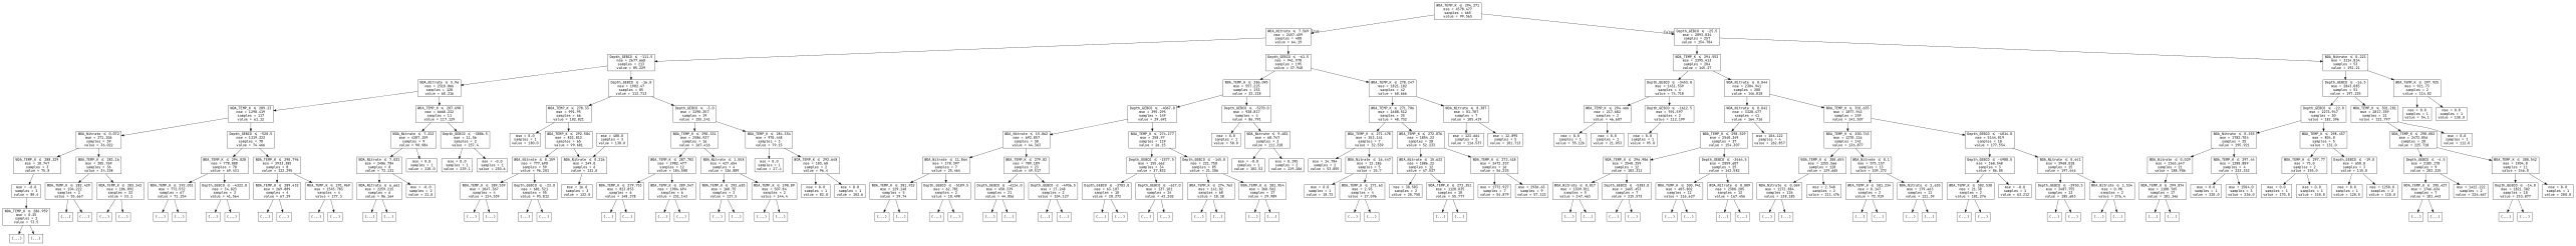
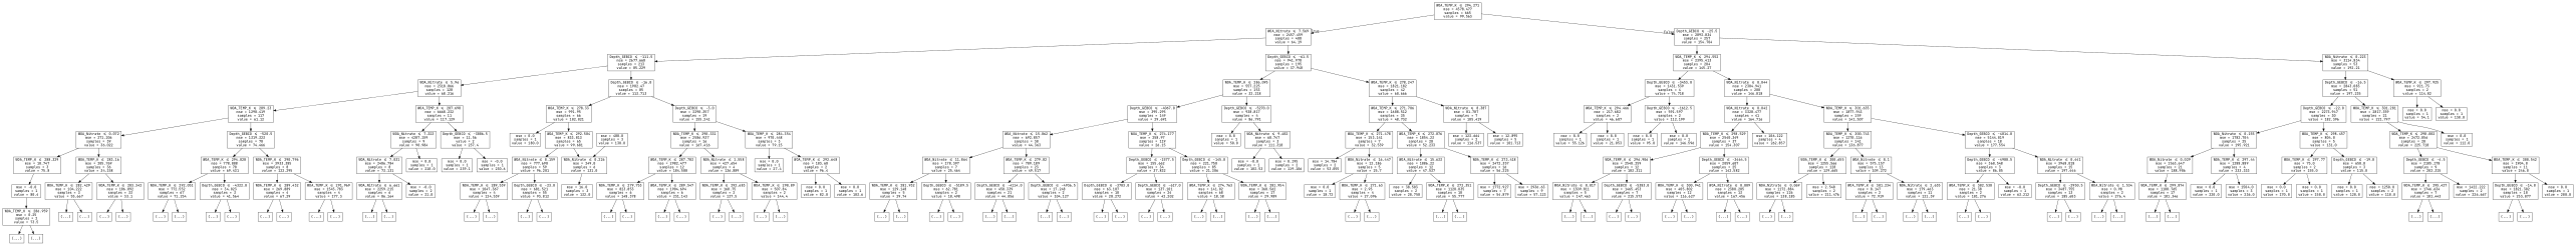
  digraph {
    fontname="JetBrains Mono"
    node [fontname="JetBrains Mono" shape=box]
    edge [fontname="JetBrains Mono"]
    n1 [label="WOA_TEMP_K <= 294.271\nmse = 4578.477\nsamples = 665\nvalue = 99.563"]
    n2 [label="WOA_Nitrate <= 7.569\nmse = 2457.459\nsamples = 408\nvalue = 64.19"]
    n3 [label="Depth_GEBCO <= -25.5\nmse = 2893.834\nsamples = 257\nvalue = 154.704"]
    n4 [label="Depth_GEBCO <= -111.5\nmse = 2677.668\nsamples = 213\nvalue = 85.229"]
    n5 [label="Depth_GEBCO <= -61.5\nmse = 941.978\nsamples = 195\nvalue = 37.948"]
    n6 [label="WOA_TEMP_K <= 294.552\nmse = 2395.413\nsamples = 204\nvalue = 145.27"]
    n7 [label="WOA_Nitrate <= 0.223\nmse = 3114.834\nsamples = 53\nvalue = 192.21"]
    n8 [label="WOA_Nitrate <= 5.96\nmse = 2318.866\nsamples = 128\nvalue = 68.216"]
    n9 [label="Depth_GEBCO <= -16.0\nmse = 1982.47\nsamples = 85\nvalue = 113.713"]
    n10 [label="WOA_TEMP_K <= 286.095\nmse = 557.225\nsamples = 153\nvalue = 32.218"]
    n11 [label="WOA_TEMP_K <= 278.247\nmse = 1821.182\nsamples = 42\nvalue = 60.666"]
    n12 [label="WOA_TEMP_K <= 289.23\nmse = 1290.419\nsamples = 117\nvalue = 61.12"]
    n13 [label="WOA_TEMP_K <= 287.698\nmse = 6668.232\nsamples = 11\nvalue = 117.129"]
    n14 [label="WOA_TEMP_K <= 278.33\nmse = 991.95\nsamples = 66\nvalue = 102.021"]
    n15 [label="Depth_GEBCO <= -3.0\nmse = 3290.357\nsamples = 19\nvalue = 155.241"]
    n16 [label="WOA_Nitrate <= 0.072\nmse = 271.206\nsamples = 39\nvalue = 36.022"]
    n17 [label="Depth_GEBCO <= -520.5\nmse = 1319.323\nsamples = 78\nvalue = 74.466"]
    n18 [label="WOA_Nitrate <= 7.323\nmse = 4287.159\nsamples = 9\nvalue = 90.984"]
-   n19 [label="Depth_GEBCO <= -3006.5\nmse = 11.56\nsamples = 2\nvalue = 237.4"]
+   n19 [label="Depth_GEBCO <= -3006.5\nmse = 11.56\nvalue = 2\nvalue = 237.4"]
    n20 [label="WOA_TEMP_K <= 288.329\nmse = 10.747\nsamples = 3\nvalue = 75.8"]
    n21 [label="WOA_TEMP_K <= 283.16\nmse = 205.769\nsamples = 36\nvalue = 34.158"]
    n22 [label="WOA_TEMP_K <= 294.028\nmse = 778.008\nsamples = 70\nvalue = 69.431"]
    n23 [label="WOA_TEMP_K <= 290.796\nmse = 3933.385\nsamples = 8\nvalue = 122.295"]
    n24 [label="mse = -0.0\nsamples = 1\nvalue = 80.4"]
    n25 [label="WOA_TEMP_K <= 282.429\nmse = 104.222\nsamples = 3\nvalue = 55.667"]
    n26 [label="WOA_TEMP_K <= 283.342\nmse = 186.892\nsamples = 33\nvalue = 33.1"]
    n27 [label="WOA_TEMP_K <= 286.959\nmse = 0.25\nsamples = 2\nvalue = 73.5"]
    n28 [label="(...)"]
    n29 [label="(...)"]
    n30 [label="(...)"]
    n31 [label="(...)"]
    n32 [label="(...)"]
    n33 [label="(...)"]
    n34 [label="WOA_TEMP_K <= 292.051\nmse = 772.552\nsamples = 67\nvalue = 71.254"]
    n35 [label="Depth_GEBCO <= -4322.0\nmse = 34.023\nsamples = 3\nvalue = 41.564"]
    n36 [label="WOA_TEMP_K <= 289.432\nmse = 269.889\nsamples = 4\nvalue = 67.29"]
    n37 [label="WOA_TEMP_K <= 291.969\nmse = 1545.783\nsamples = 4\nvalue = 177.3"]
    n38 [label="(...)"]
    n39 [label="(...)"]
    n40 [label="(...)"]
    n41 [label="(...)"]
    n42 [label="(...)"]
    n43 [label="(...)"]
    n44 [label="(...)"]
    n45 [label="(...)"]
    n46 [label="WOA_Nitrate <= 7.031\nmse = 2486.784\nsamples = 8\nvalue = 73.131"]
    n47 [label="mse = 0.0\nsamples = 1\nvalue = 210.0"]
    n48 [label="mse = 0.0\nsamples = 1\nvalue = 239.1"]
    n49 [label="mse = -0.0\nsamples = 1\nvalue = 230.6"]
    n50 [label="WOA_Nitrate <= 6.661\nmse = 2259.215\nsamples = 6\nvalue = 86.164"]
    n51 [label="mse = -0.0\nsamples = 2\nvalue = 21.0"]
    n52 [label="(...)"]
    n53 [label="(...)"]
    n54 [label="mse = 0.0\nsamples = 1\nvalue = 180.0"]
    n55 [label="WOA_TEMP_K <= 292.584\nmse = 833.813\nsamples = 65\nvalue = 99.681"]
    n56 [label="WOA_TEMP_K <= 290.331\nmse = 2586.937\nsamples = 16\nvalue = 167.416"]
    n57 [label="WOA_TEMP_K <= 284.354\nmse = 970.448\nsamples = 3\nvalue = 79.15"]
    n58 [label="WOA_Nitrate <= 0.159\nmse = 777.698\nsamples = 59\nvalue = 96.201"]
    n59 [label="WOA_Nitrate <= 0.226\nmse = 249.0\nsamples = 6\nvalue = 131.0"]
    n60 [label="WOA_TEMP_K <= 289.539\nmse = 1047.367\nsamples = 4\nvalue = 124.539"]
    n61 [label="Depth_GEBCO <= -23.0\nmse = 681.521\nsamples = 55\nvalue = 93.812"]
    n62 [label="mse = 16.0\nsamples = 3\nvalue = 132.0"]
    n63 [label="(...)"]
    n64 [label="(...)"]
    n65 [label="(...)"]
    n66 [label="(...)"]
    n67 [label="mse = 480.0\nsamples = 3\nvalue = 130.0"]
    n68 [label="WOA_TEMP_K <= 287.783\nmse = 2982.477\nsamples = 12\nvalue = 184.588"]
    n69 [label="WOA_Nitrate <= 1.558\nmse = 427.654\nsamples = 4\nvalue = 136.889"]
    n70 [label="mse = 0.0\nsamples = 1\nvalue = 27.4"]
    n71 [label="WOA_TEMP_K <= 292.648\nmse = 103.68\nsamples = 2\nvalue = 96.4"]
    n72 [label="WOA_TEMP_K <= 279.753\nmse = 823.853\nsamples = 6\nvalue = 148.378"]
    n73 [label="WOA_TEMP_K <= 289.547\nmse = 1904.694\nsamples = 6\nvalue = 231.143"]
    n74 [label="WOA_TEMP_K <= 292.683\nmse = 168.75\nsamples = 2\nvalue = 127.5"]
    n75 [label="WOA_TEMP_K <= 290.89\nmse = 507.84\nsamples = 2\nvalue = 144.4"]
    n76 [label="(...)"]
    n77 [label="(...)"]
    n78 [label="(...)"]
    n79 [label="(...)"]
    n80 [label="(...)"]
    n81 [label="(...)"]
    n82 [label="(...)"]
    n83 [label="(...)"]
    n84 [label="mse = 0.0\nsamples = 1\nvalue = 82.0"]
    n85 [label="mse = 0.0\nsamples = 1\nvalue = 103.6"]
    n86 [label="Depth_GEBCO <= -4067.0\nmse = 395.295\nsamples = 149\nvalue = 29.691"]
    n87 [label="Depth_GEBCO <= -5270.0\nmse = 938.817\nsamples = 4\nvalue = 86.791"]
    n88 [label="WOA_TEMP_K <= 271.706\nmse = 1608.512\nsamples = 35\nvalue = 48.732"]
    n89 [label="WOA_Nitrate <= 8.387\nmse = 81.787\nsamples = 7\nvalue = 105.419"]
    n90 [label="WOA_Nitrate <= 15.062\nmse = 692.857\nsamples = 30\nvalue = 44.363"]
    n91 [label="WOA_TEMP_K <= 274.177\nmse = 258.97\nsamples = 119\nvalue = 26.15"]
    n92 [label="mse = 0.0\nsamples = 1\nvalue = 50.0"]
    n93 [label="WOA_Nitrate <= 9.402\nmse = 60.747\nsamples = 3\nvalue = 111.318"]
    n94 [label="WOA_Nitrate <= 11.864\nmse = 178.397\nsamples = 7\nvalue = 25.464"]
    n95 [label="WOA_TEMP_K <= 279.82\nmse = 709.189\nsamples = 23\nvalue = 49.517"]
    n96 [label="Depth_GEBCO <= -1577.5\nmse = 155.662\nsamples = 34\nvalue = 37.832"]
    n97 [label="Depth_GEBCO <= -145.0\nmse = 221.758\nsamples = 85\nvalue = 21.306"]
    n98 [label="WOA_TEMP_K <= 281.932\nmse = 129.148\nsamples = 5\nvalue = 29.74"]
    n99 [label="Depth_GEBCO <= -5189.5\nmse = 62.781\nsamples = 2\nvalue = 10.498"]
    n100 [label="Depth_GEBCO <= -4114.0\nmse = 450.339\nsamples = 21\nvalue = 44.056"]
    n101 [label="Depth_GEBCO <= -4936.5\nmse = 17.248\nsamples = 2\nvalue = 104.127"]
    n102 [label="(...)"]
    n103 [label="(...)"]
    n104 [label="(...)"]
    n105 [label="(...)"]
    n106 [label="(...)"]
    n107 [label="(...)"]
    n108 [label="(...)"]
    n109 [label="(...)"]
    n110 [label="Depth_GEBCO <= -3703.0\nmse = 63.107\nsamples = 10\nvalue = 28.272"]
    n111 [label="Depth_GEBCO <= -617.0\nmse = 137.101\nsamples = 24\nvalue = 42.202"]
    n112 [label="WOA_TEMP_K <= 274.763\nmse = 141.02\nsamples = 68\nvalue = 18.38"]
    n113 [label="WOA_TEMP_K <= 281.954\nmse = 360.562\nsamples = 17\nvalue = 29.989"]
    n114 [label="(...)"]
    n115 [label="(...)"]
    n116 [label="(...)"]
    n117 [label="(...)"]
    n118 [label="(...)"]
    n119 [label="(...)"]
    n120 [label="(...)"]
    n121 [label="(...)"]
    n122 [label="mse = -0.0\nsamples = 1\nvalue = 103.53"]
    n123 [label="mse = 0.195\nsamples = 2\nvalue = 119.106"]
    n124 [label="WOA_TEMP_K <= 271.478\nmse = 153.141\nsamples = 7\nvalue = 32.539"]
    n125 [label="WOA_TEMP_K <= 272.876\nmse = 1854.23\nsamples = 28\nvalue = 52.233"]
    n126 [label="mse = 123.664\nsamples = 2\nvalue = 116.537"]
    n127 [label="mse = 12.895\nsamples = 5\nvalue = 101.713"]
    n128 [label="mse = 14.784\nsamples = 2\nvalue = 53.055"]
    n129 [label="WOA_Nitrate <= 16.447\nmse = 12.186\nsamples = 5\nvalue = 25.7"]
    n130 [label="WOA_Nitrate <= 15.633\nmse = 1086.22\nsamples = 12\nvalue = 47.537"]
    n131 [label="WOA_TEMP_K <= 273.418\nmse = 2472.357\nsamples = 16\nvalue = 56.225"]
    n132 [label="mse = 0.0\nsamples = 1\nvalue = 18.72"]
    n133 [label="WOA_TEMP_K <= 271.63\nmse = 2.93\nsamples = 4\nvalue = 27.096"]
    n134 [label="(...)"]
    n135 [label="(...)"]
    n136 [label="mse = 38.503\nsamples = 2\nvalue = 20.758"]
    n137 [label="WOA_TEMP_K <= 272.351\nmse = 1120.035\nsamples = 10\nvalue = 55.777"]
    n138 [label="mse = 1772.927\nsamples = 7\nvalue = 54.879"]
    n139 [label="mse = 2936.63\nsamples = 9\nvalue = 57.123"]
    n140 [label="(...)"]
    n141 [label="(...)"]
    n142 [label="Depth_GEBCO <= -3453.0\nmse = 1431.539\nsamples = 4\nvalue = 74.718"]
    n143 [label="WOA_Nitrate <= 0.044\nmse = 2304.941\nsamples = 200\nvalue = 146.818"]
    n144 [label="Depth_GEBCO <= -16.5\nmse = 2843.083\nsamples = 51\nvalue = 197.235"]
    n145 [label="WOA_TEMP_K <= 297.925\nmse = 921.73\nsamples = 2\nvalue = 114.82"]
    n146 [label="WOA_TEMP_K <= 294.466\nmse = 217.682\nsamples = 2\nvalue = 46.607"]
    n147 [label="Depth_GEBCO <= -1612.5\nmse = 591.597\nsamples = 2\nvalue = 112.199"]
    n148 [label="WOA_Nitrate <= 0.042\nmse = 3328.477\nsamples = 41\nvalue = 164.716"]
    n149 [label="WOA_TEMP_K <= 301.635\nmse = 1877.943\nsamples = 159\nvalue = 141.507"]
    n150 [label="mse = 0.0\nsamples = 1\nvalue = 55.126"]
    n151 [label="mse = 0.0\nsamples = 1\nvalue = 21.053"]
    n152 [label="mse = 0.0\nsamples = 1\nvalue = 95.0"]
+   n153 [label="mse = 0.0\nsamples = 1\nvalue = 146.596"]
    n154 [label="WOA_TEMP_K <= 298.529\nmse = 2540.349\nsamples = 37\nvalue = 154.307"]
    n155 [label="mse = 106.122\nsamples = 4\nvalue = 262.857"]
    n156 [label="WOA_TEMP_K <= 300.743\nmse = 1270.116\nsamples = 141\nvalue = 136.877"]
    n157 [label="Depth_GEBCO <= -4814.0\nmse = 5144.019\nsamples = 18\nvalue = 177.554"]
    n158 [label="WOA_TEMP_K <= 296.906\nmse = 2548.259\nsamples = 12\nvalue = 183.311"]
    n159 [label="Depth_GEBCO <= -3464.5\nmse = 2059.607\nsamples = 25\nvalue = 142.582"]
    n160 [label="WOA_Nitrate <= 0.017\nmse = 1309.811\nsamples = 5\nvalue = 147.463"]
    n161 [label="Depth_GEBCO <= -5383.0\nmse = 1465.453\nsamples = 7\nvalue = 215.573"]
    n162 [label="WOA_TEMP_K <= 300.941\nmse = 405.802\nsamples = 12\nvalue = 116.627"]
    n163 [label="WOA_Nitrate <= 0.009\nmse = 2380.205\nsamples = 13\nvalue = 167.456"]
    n164 [label="(...)"]
    n165 [label="(...)"]
    n166 [label="(...)"]
    n167 [label="(...)"]
    n168 [label="(...)"]
    n169 [label="(...)"]
    n170 [label="(...)"]
    n171 [label="(...)"]
    n172 [label="WOA_TEMP_K <= 300.655\nmse = 1255.566\nsamples = 128\nvalue = 139.665"]
    n173 [label="WOA_Nitrate <= 0.1\nmse = 575.157\nsamples = 13\nvalue = 109.272"]
    n174 [label="Depth_GEBCO <= -4988.5\nmse = 360.548\nsamples = 3\nvalue = 86.05"]
    n175 [label="WOA_Nitrate <= 0.441\nmse = 3968.018\nsamples = 15\nvalue = 197.446"]
    n176 [label="WOA_Nitrate <= 0.069\nmse = 1172.884\nsamples = 126\nvalue = 138.185"]
    n177 [label="mse = 2.548\nsamples = 2\nvalue = 211.476"]
    n178 [label="WOA_TEMP_K <= 301.234\nmse = 0.147\nsamples = 2\nvalue = 72.919"]
    n179 [label="WOA_Nitrate <= 2.635\nmse = 179.463\nsamples = 11\nvalue = 121.39"]
    n180 [label="(...)"]
    n181 [label="(...)"]
    n182 [label="(...)"]
    n183 [label="(...)"]
    n184 [label="(...)"]
    n185 [label="(...)"]
    n186 [label="WOA_TEMP_K <= 302.538\nmse = 21.38\nsamples = 2\nvalue = 101.276"]
    n187 [label="mse = -0.0\nsamples = 1\nvalue = 63.212"]
    n188 [label="Depth_GEBCO <= -2950.5\nmse = 3487.755\nsamples = 13\nvalue = 185.603"]
    n189 [label="WOA_Nitrate <= 1.534\nmse = 0.98\nsamples = 2\nvalue = 276.4"]
    n190 [label="(...)"]
    n191 [label="(...)"]
    n192 [label="(...)"]
    n193 [label="(...)"]
    n194 [label="(...)"]
    n195 [label="(...)"]
    n196 [label="Depth_GEBCO <= -22.0\nmse = 2273.947\nsamples = 30\nvalue = 182.396"]
    n197 [label="WOA_TEMP_K <= 301.281\nmse = 2817.359\nsamples = 21\nvalue = 221.797"]
    n198 [label="mse = 0.0\nsamples = 1\nvalue = 54.1"]
    n199 [label="mse = 0.0\nsamples = 1\nvalue = 130.0"]
    n200 [label="WOA_Nitrate <= 0.155\nmse = 1782.704\nsamples = 25\nvalue = 195.921"]
    n201 [label="WOA_TEMP_K <= 298.457\nmse = 804.0\nsamples = 5\nvalue = 131.0"]
    n202 [label="WOA_TEMP_K <= 298.002\nmse = 2472.056\nsamples = 20\nvalue = 225.718"]
    n203 [label="mse = 0.0\nsamples = 1\nvalue = 112.0"]
    n204 [label="WOA_Nitrate <= 0.029\nmse = 1563.647\nsamples = 21\nvalue = 188.906"]
    n205 [label="WOA_TEMP_K <= 297.44\nmse = 1288.889\nsamples = 4\nvalue = 233.333"]
    n206 [label="WOA_TEMP_K <= 297.77\nmse = 75.0\nsamples = 2\nvalue = 155.0"]
    n207 [label="Depth_GEBCO <= -19.0\nmse = 650.0\nsamples = 3\nvalue = 115.0"]
    n208 [label="WOA_TEMP_K <= 299.874\nmse = 1108.765\nsamples = 17\nvalue = 181.346"]
    n209 [label="mse = 0.0\nsamples = 1\nvalue = 220.0"]
    n210 [label="mse = 1504.0\nsamples = 3\nvalue = 236.0"]
    n211 [label="(...)"]
    n212 [label="(...)"]
    n213 [label="mse = 0.0\nsamples = 1\nvalue = 170.0"]
    n214 [label="mse = 0.0\nsamples = 1\nvalue = 150.0"]
    n215 [label="mse = 0.0\nsamples = 1\nvalue = 120.0"]
    n216 [label="mse = 1250.0\nsamples = 2\nvalue = 110.0"]
    n217 [label="Depth_GEBCO <= -4.5\nmse = 2105.178\nsamples = 9\nvalue = 202.315"]
    n218 [label="WOA_TEMP_K <= 300.542\nmse = 1904.0\nsamples = 11\nvalue = 246.0"]
    n219 [label="WOA_TEMP_K <= 295.427\nmse = 1746.634\nsamples = 7\nvalue = 181.443"]
    n220 [label="mse = 1422.222\nsamples = 2\nvalue = 226.667"]
    n221 [label="Depth_GEBCO <= -14.0\nmse = 1821.302\nsamples = 10\nvalue = 253.077"]
    n222 [label="mse = 0.0\nsamples = 1\nvalue = 200.0"]
    n223 [label="(...)"]
    n224 [label="(...)"]
    n225 [label="(...)"]
    n226 [label="(...)"]
    n1 -> n2 [headlabel=True labelangle=45 labeldistance=2.5]
    n1 -> n3 [headlabel=False labelangle=-45 labeldistance=2.5]
    n2 -> n4
    n2 -> n5
    n3 -> n6
    n3 -> n7
    n4 -> n8
    n4 -> n9
    n5 -> n10
    n5 -> n11
    n6 -> n142
    n6 -> n143
    n7 -> n144
    n7 -> n145
    n8 -> n12
    n8 -> n13
    n9 -> n14
    n9 -> n15
    n10 -> n86
    n10 -> n87
    n11 -> n88
    n11 -> n89
    n12 -> n16
    n12 -> n17
    n13 -> n18
    n13 -> n19
    n14 -> n54
    n14 -> n55
    n15 -> n56
    n15 -> n57
    n16 -> n20
    n16 -> n21
    n17 -> n22
    n17 -> n23
    n18 -> n46
    n18 -> n47
    n19 -> n48
    n19 -> n49
    n20 -> n24
    n21 -> n25
    n21 -> n26
    n22 -> n34
    n22 -> n35
    n23 -> n36
    n23 -> n37
    n24 -> n27
    n25 -> n30
    n25 -> n31
    n26 -> n32
    n26 -> n33
    n27 -> n28
    n27 -> n29
    n34 -> n38
    n34 -> n39
    n35 -> n40
    n35 -> n41
    n36 -> n42
    n36 -> n43
    n37 -> n44
    n37 -> n45
    n46 -> n50
    n46 -> n51
    n50 -> n52
    n50 -> n53
    n55 -> n58
    n55 -> n59
    n56 -> n68
    n56 -> n69
    n57 -> n70
    n57 -> n71
    n58 -> n60
    n58 -> n61
    n59 -> n62
    n60 -> n63
    n60 -> n64
    n61 -> n65
    n61 -> n66
    n67 -> n59
    n68 -> n72
    n68 -> n73
    n69 -> n74
    n69 -> n75
    n71 -> n84
    n71 -> n85
    n72 -> n76
    n72 -> n77
    n73 -> n78
    n73 -> n79
    n74 -> n80
    n74 -> n81
    n75 -> n82
    n75 -> n83
    n86 -> n90
    n86 -> n91
    n87 -> n92
    n87 -> n93
    n88 -> n124
    n88 -> n125
    n89 -> n126
    n89 -> n127
    n90 -> n94
    n90 -> n95
    n91 -> n96
    n91 -> n97
    n93 -> n122
    n93 -> n123
    n94 -> n98
    n94 -> n99
    n95 -> n100
    n95 -> n101
    n96 -> n110
    n96 -> n111
    n97 -> n112
    n97 -> n113
    n98 -> n102
    n98 -> n103
    n99 -> n104
    n99 -> n105
    n100 -> n106
    n100 -> n107
    n101 -> n108
    n101 -> n109
    n110 -> n114
    n110 -> n115
    n111 -> n116
    n111 -> n117
    n112 -> n118
    n112 -> n119
    n113 -> n120
    n113 -> n121
    n124 -> n128
    n124 -> n129
    n125 -> n130
    n125 -> n131
    n129 -> n132
    n129 -> n133
    n130 -> n136
    n130 -> n137
    n131 -> n138
    n131 -> n139
    n133 -> n134
    n133 -> n135
    n137 -> n140
    n137 -> n141
    n142 -> n146
    n142 -> n147
    n143 -> n148
    n143 -> n149
    n144 -> n196
    n144 -> n197
    n145 -> n198
    n145 -> n199
    n146 -> n150
    n146 -> n151
    n147 -> n152
+   n147 -> n153
    n148 -> n154
    n148 -> n155
    n149 -> n156
    n149 -> n157
    n154 -> n158
    n154 -> n159
    n156 -> n172
    n156 -> n173
    n157 -> n174
    n157 -> n175
    n158 -> n160
    n158 -> n161
    n159 -> n162
    n159 -> n163
    n160 -> n164
    n160 -> n165
    n161 -> n166
    n161 -> n167
    n162 -> n168
    n162 -> n169
    n163 -> n170
    n163 -> n171
    n172 -> n176
    n172 -> n177
    n173 -> n178
    n173 -> n179
    n174 -> n186
    n174 -> n187
    n175 -> n188
    n175 -> n189
    n176 -> n180
    n176 -> n181
    n178 -> n182
    n178 -> n183
    n179 -> n184
    n179 -> n185
    n186 -> n190
    n186 -> n191
    n188 -> n192
    n188 -> n193
    n189 -> n194
    n189 -> n195
    n196 -> n200
    n196 -> n201
    n197 -> n202
    n197 -> n203
    n200 -> n204
    n200 -> n205
    n201 -> n206
    n201 -> n207
    n202 -> n217
    n202 -> n218
    n204 -> n208
    n205 -> n209
    n205 -> n210
    n206 -> n213
    n206 -> n214
    n207 -> n215
    n207 -> n216
    n208 -> n211
    n208 -> n212
    n217 -> n219
    n217 -> n220
    n218 -> n221
    n218 -> n222
    n219 -> n223
    n219 -> n224
    n221 -> n225
    n221 -> n226
  }
